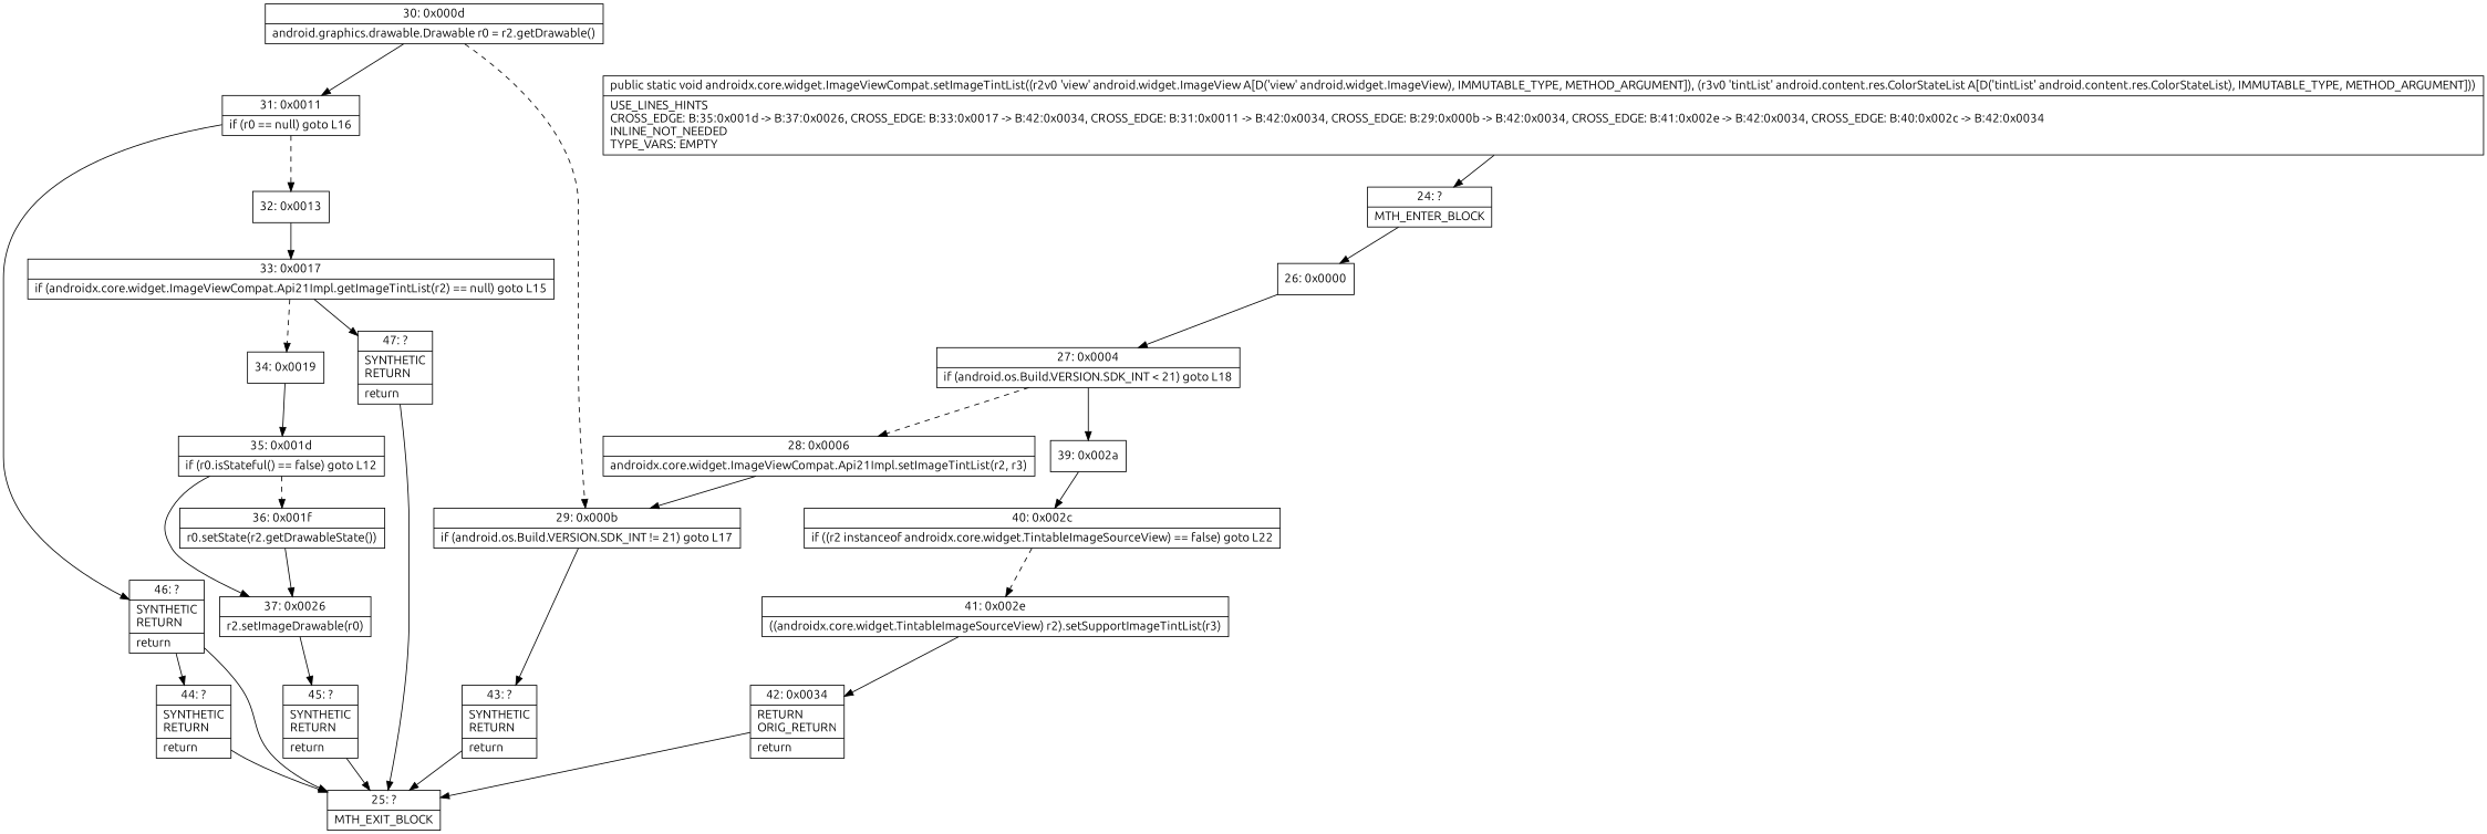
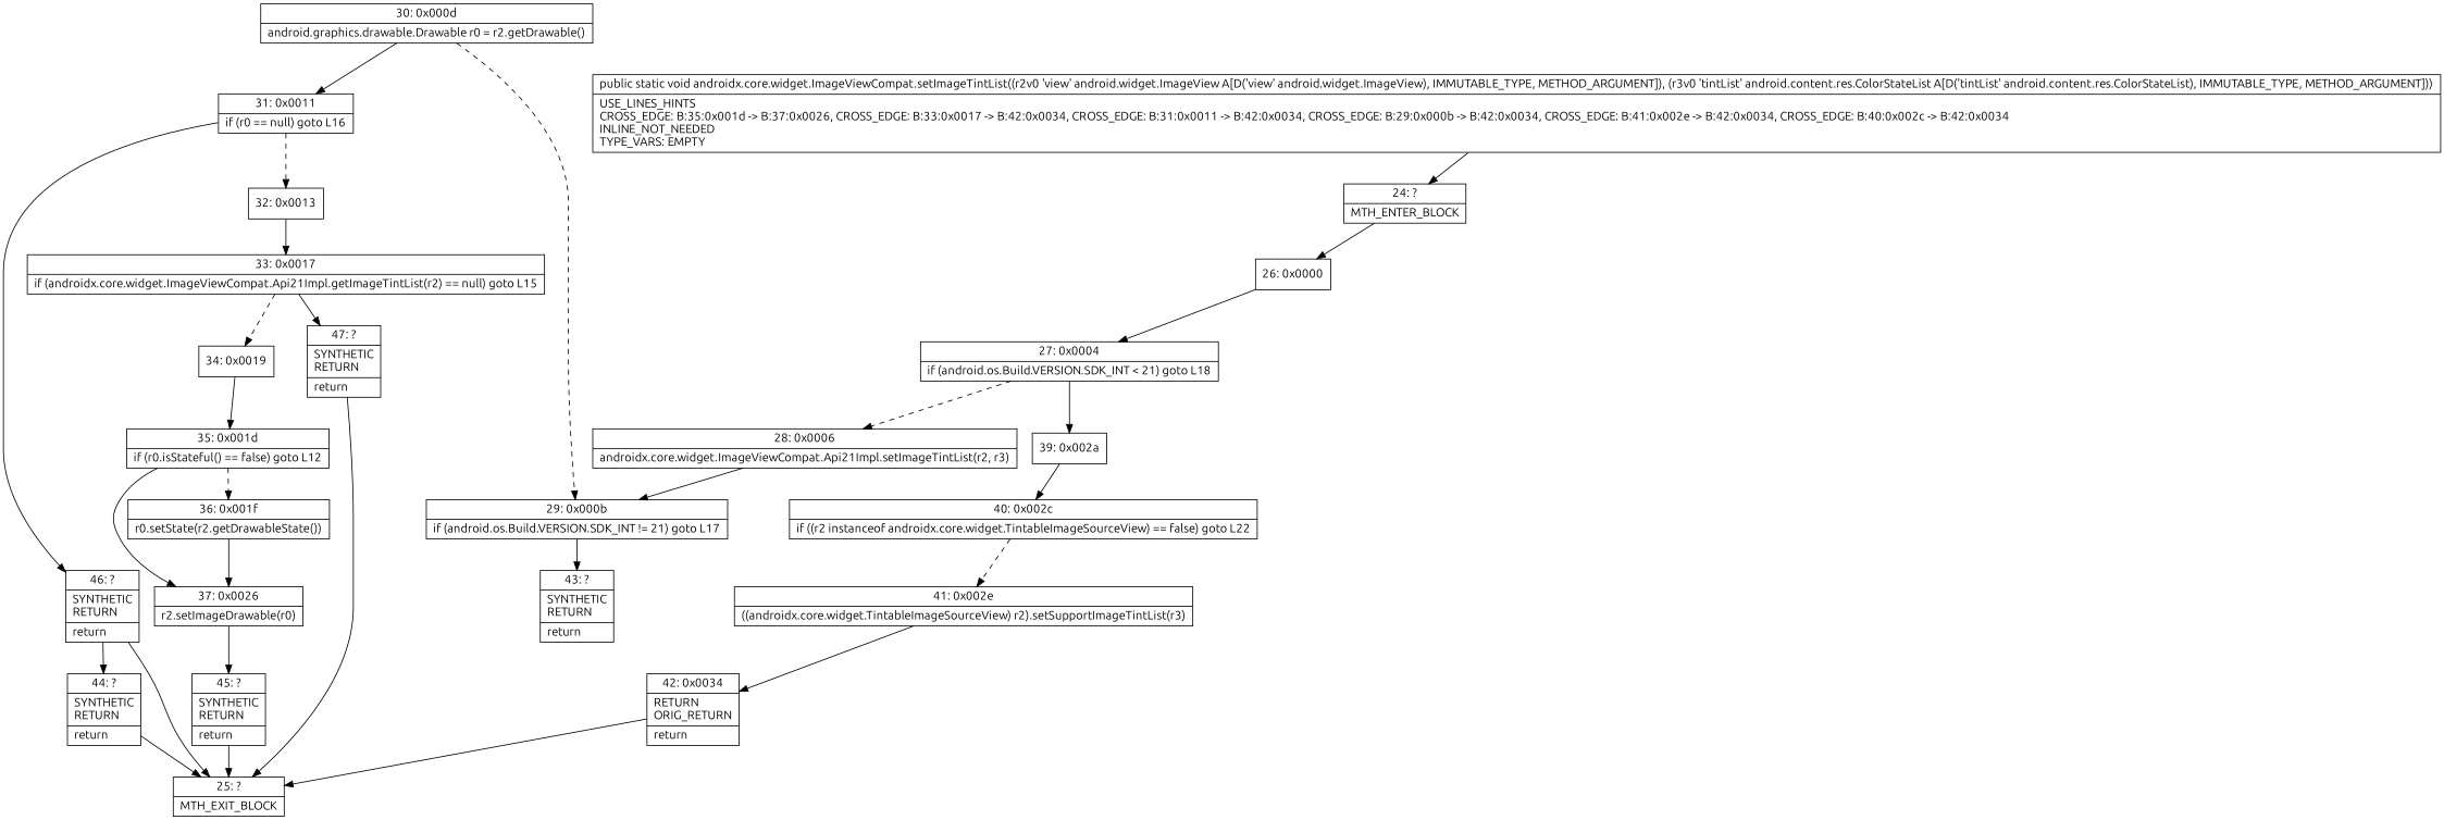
  digraph {
    fontname=Ubuntu
    node [fontname=Ubuntu shape=record]
    edge [fontname=Ubuntu]
    n1 [label="{24\:\ ?|MTH_ENTER_BLOCK\l}"]
    n2 [label="{26\:\ 0x0000}"]
    n3 [label="{27\:\ 0x0004|if (android.os.Build.VERSION.SDK_INT \< 21) goto L18\l}"]
    n4 [label="{28\:\ 0x0006|androidx.core.widget.ImageViewCompat.Api21Impl.setImageTintList(r2, r3)\l}"]
    n5 [label="{39\:\ 0x002a}"]
    n6 [label="{29\:\ 0x000b|if (android.os.Build.VERSION.SDK_INT != 21) goto L17\l}"]
    n7 [label="{40\:\ 0x002c|if ((r2 instanceof androidx.core.widget.TintableImageSourceView) == false) goto L22\l}"]
    n8 [label="{43\:\ ?|SYNTHETIC\lRETURN\l|return\l}"]
    n9 [label="{30\:\ 0x000d|android.graphics.drawable.Drawable r0 = r2.getDrawable()\l}"]
    n10 [label="{31\:\ 0x0011|if (r0 == null) goto L16\l}"]
    n11 [label="{25\:\ ?|MTH_EXIT_BLOCK\l}"]
    n12 [label="{32\:\ 0x0013}"]
    n13 [label="{46\:\ ?|SYNTHETIC\lRETURN\l|return\l}"]
    n14 [label="{33\:\ 0x0017|if (androidx.core.widget.ImageViewCompat.Api21Impl.getImageTintList(r2) == null) goto L15\l}"]
    n15 [label="{44\:\ ?|SYNTHETIC\lRETURN\l|return\l}"]
    n16 [label="{34\:\ 0x0019}"]
    n17 [label="{47\:\ ?|SYNTHETIC\lRETURN\l|return\l}"]
    n18 [label="{35\:\ 0x001d|if (r0.isStateful() == false) goto L12\l}"]
    n19 [label="{36\:\ 0x001f|r0.setState(r2.getDrawableState())\l}"]
    n20 [label="{37\:\ 0x0026|r2.setImageDrawable(r0)\l}"]
    n21 [label="{45\:\ ?|SYNTHETIC\lRETURN\l|return\l}"]
    n22 [label="{41\:\ 0x002e|((androidx.core.widget.TintableImageSourceView) r2).setSupportImageTintList(r3)\l}"]
    n23 [label="{42\:\ 0x0034|RETURN\lORIG_RETURN\l|return\l}"]
    n24 [label="{public static void androidx.core.widget.ImageViewCompat.setImageTintList((r2v0 'view' android.widget.ImageView A[D('view' android.widget.ImageView), IMMUTABLE_TYPE, METHOD_ARGUMENT]), (r3v0 'tintList' android.content.res.ColorStateList A[D('tintList' android.content.res.ColorStateList), IMMUTABLE_TYPE, METHOD_ARGUMENT]))  | USE_LINES_HINTS\lCROSS_EDGE: B:35:0x001d \-\> B:37:0x0026, CROSS_EDGE: B:33:0x0017 \-\> B:42:0x0034, CROSS_EDGE: B:31:0x0011 \-\> B:42:0x0034, CROSS_EDGE: B:29:0x000b \-\> B:42:0x0034, CROSS_EDGE: B:41:0x002e \-\> B:42:0x0034, CROSS_EDGE: B:40:0x002c \-\> B:42:0x0034\lINLINE_NOT_NEEDED\lTYPE_VARS: EMPTY\l}"]
    n1 -> n2
    n2 -> n3
    n3 -> n4 [style=dashed]
    n3 -> n5
    n4 -> n6
    n5 -> n7
    n6 -> n8
    n7 -> n22 [style=dashed]
-   n8 -> n11
    n9 -> n6 [style=dashed]
    n9 -> n10
    n10 -> n12 [style=dashed]
    n10 -> n13
    n12 -> n14
    n13 -> n11
    n13 -> n15
    n14 -> n16 [style=dashed]
    n14 -> n17
    n15 -> n11
    n16 -> n18
    n17 -> n11
    n18 -> n19 [style=dashed]
    n18 -> n20
    n19 -> n20
    n20 -> n21
    n21 -> n11
    n22 -> n23
    n23 -> n11
    n24 -> n1
  }
